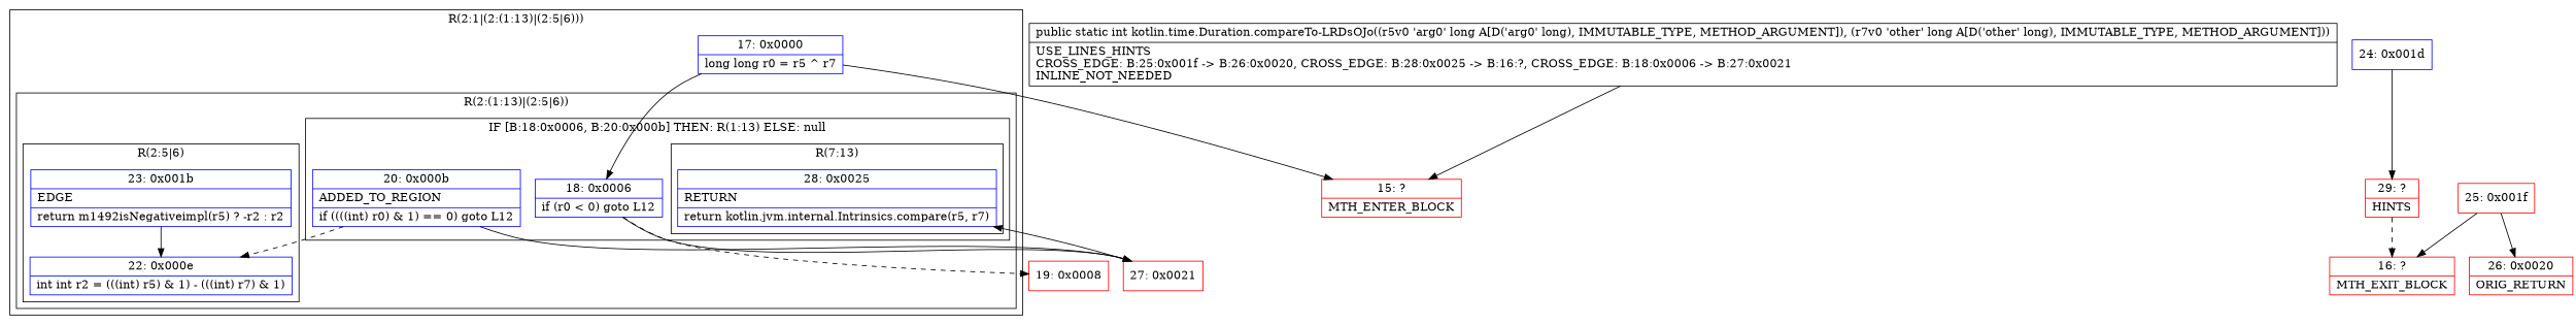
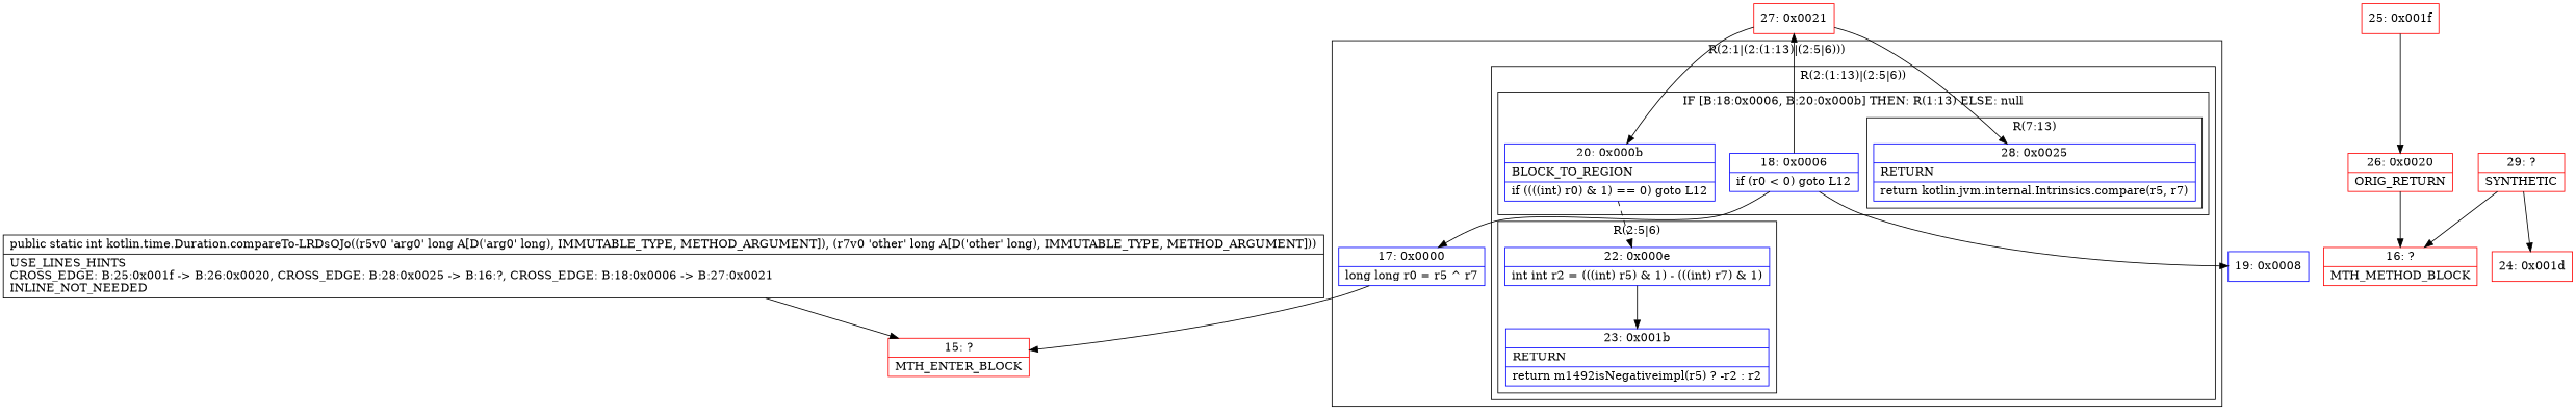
  digraph {
    node [color=red shape=record]
    n1 [color=blue label="{28\:\ 0x0025|RETURN\l|return kotlin.jvm.internal.Intrinsics.compare(r5, r7)\l}"]
    n2 [color=blue label="{18\:\ 0x0006|if (r0 \< 0) goto L12\l}"]
-   n3 [color=blue label="{20\:\ 0x000b|ADDED_TO_REGION\l|if ((((int) r0) & 1) == 0) goto L12\l}"]
+   n3 [color=blue label="{20\:\ 0x000b|BLOCK_TO_REGION\l|if ((((int) r0) & 1) == 0) goto L12\l}"]
    n4 [color=blue label="{22\:\ 0x000e|int int r2 = (((int) r5) & 1) \- (((int) r7) & 1)\l}"]
-   n5 [color=blue label="{23\:\ 0x001b|EDGE\l|return m1492isNegativeimpl(r5) ? \-r2 : r2\l}"]
+   n5 [color=blue label="{23\:\ 0x001b|RETURN\l|return m1492isNegativeimpl(r5) ? \-r2 : r2\l}"]
    n6 [color=blue label="{17\:\ 0x0000|long long r0 = r5 ^ r7\l}"]
-   n7 [label="{19\:\ 0x0008}"]
+   n7 [color=blue label="{19\:\ 0x0008}"]
    n8 [label="{27\:\ 0x0021}"]
    n9 [label="{15\:\ ?|MTH_ENTER_BLOCK\l}"]
-   n10 [label="{16\:\ ?|MTH_EXIT_BLOCK\l}"]
-   n11 [color=blue label="{24\:\ 0x001d}"]
-   n12 [label="{29\:\ ?|HINTS\l}"]
+   n10 [label="{16\:\ ?|MTH_METHOD_BLOCK\l}"]
+   n11 [label="{24\:\ 0x001d}"]
+   n12 [label="{29\:\ ?|SYNTHETIC\l}"]
    n13 [label="{25\:\ 0x001f}"]
    n14 [label="{26\:\ 0x0020|ORIG_RETURN\l}"]
    n15 [label="{public static int kotlin.time.Duration.compareTo\-LRDsOJo((r5v0 'arg0' long A[D('arg0' long), IMMUTABLE_TYPE, METHOD_ARGUMENT]), (r7v0 'other' long A[D('other' long), IMMUTABLE_TYPE, METHOD_ARGUMENT]))  | USE_LINES_HINTS\lCROSS_EDGE: B:25:0x001f \-\> B:26:0x0020, CROSS_EDGE: B:28:0x0025 \-\> B:16:?, CROSS_EDGE: B:18:0x0006 \-\> B:27:0x0021\lINLINE_NOT_NEEDED\l}" color=""]
    subgraph cluster_1 {
      label="R(2:1|(2:(1:13)|(2:5|6)))"
      n6
      subgraph cluster_2 {
        label="R(2:(1:13)|(2:5|6))"
        subgraph cluster_3 {
          label="IF [B:18:0x0006, B:20:0x000b] THEN: R(1:13) ELSE: null"
          n2
          n3
          subgraph cluster_4 {
            label="R(7:13)"
            n1
          }
        }
        subgraph cluster_5 {
          label="R(2:5|6)"
          n4
          n5
        }
      }
    }
-   n2 -> n7 [style=dashed]
+   n2 -> n7 [style=solid]
    n2 -> n8
    n3 -> n4 [style=dashed]
-   n3 -> n8
-   n5 -> n4
-   n6 -> n2
+   n8 -> n3
+   n4 -> n5
+   n2 -> n6
    n6 -> n9
    n8 -> n1
-   n11 -> n12
-   n12 -> n10 [style=dashed]
+   n12 -> n11
+   n12 -> n10
    n13 -> n14
-   n13 -> n10
+   n14 -> n10
    n15 -> n9
  }
